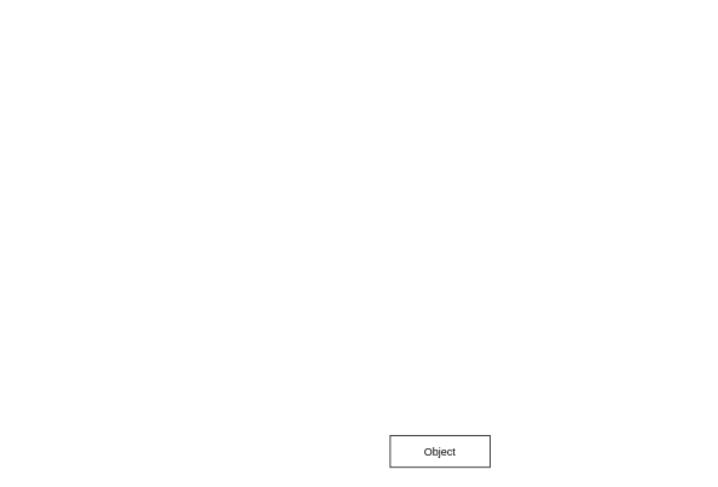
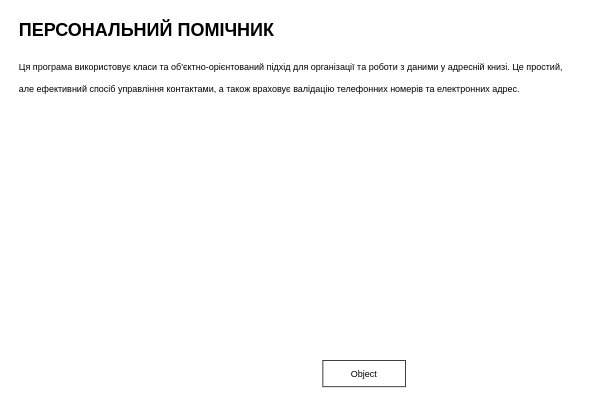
  <mxCell id="0" />
  <mxCell id="1" parent="0" />
  <mxCell id="2" value="Object" style="html=1;whiteSpace=wrap;" vertex="1" parent="1"><mxGeometry x="430" y="480" width="110" height="35" as="geometry" /></mxCell>
+ <mxCell id="3" value="&lt;h1&gt;&lt;span style=&quot;background-color: initial;&quot;&gt;ПЕРСОНАЛЬНИЙ ПОМІЧНИК&amp;nbsp;&lt;/span&gt;&lt;/h1&gt;&lt;h1&gt;&lt;span style=&quot;background-color: initial; font-size: 12px; font-weight: normal;&quot;&gt;Ця програма використовує класи та об'єктно-орієнтований підхід для організації та роботи з даними у адресній книзі. Це простий, але ефективний спосіб управління контактами, а також враховує валідацію телефонних номерів та електронних адрес.&lt;/span&gt;&lt;br&gt;&lt;/h1&gt;" style="text;html=1;strokeColor=none;fillColor=none;spacing=5;spacingTop=-20;whiteSpace=wrap;overflow=hidden;rounded=0;" vertex="1" parent="1"><mxGeometry x="20" y="20" width="750" height="150" as="geometry" /></mxCell>
